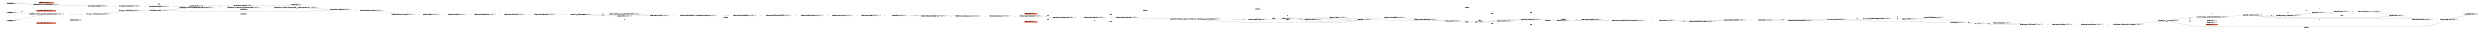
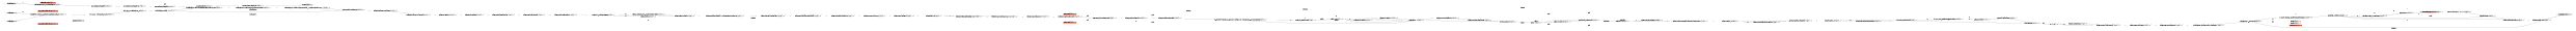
  digraph {
    rankdir=LR
    node [fillcolor=white shape=ellipse style=filled]
    edge [style=bold]
    n1 [label="Set<ChildTemplateResponse> childTemplatesSet = new HashSet<ChildTemplateResponse>()@@@81@@@['1', '1', '0']"]
    n2 [label="template.getHypervisorType() == HypervisorType.VMware@@@82@@@['1', '1', '0']" shape=diamond]
    n3 [label="templateResponse.setChildTemplates(childTemplatesSet)@@@93@@@['1', '1', '0']"]
    n4 [label="tmpl.getTemplateType() != TemplateType.ISODISK@@@85@@@['1', '1', '0']" shape=diamond]
    n5 [fillcolor=tomato label="VMTemplateVO tmpl@@@84@@@['0', '1', '0']" shape=box]
    n6 [label="childTemplates@@@83@@@['1', '0', '0']"]
    n7 [label="List<VMTemplateVO> childTemplates = _vmTemplateDao.listByParentTemplatetId(template.getId())@@@83@@@['1', '1', '0']"]
    n8 [label="childTemplates@@@84@@@['1', '1', '0']"]
    n9 [label="templateResponse.setObjectName(\"template\")@@@95@@@['1', '1', '0']"]
    n10 [label="templateResponse.setDynamicallyScalable(template.isDynamicallyScalable())@@@29@@@['1', '1', '0']"]
    n11 [label="templateResponse.setSshKeyEnabled(template.isEnableSshKey())@@@30@@@['1', '1', '0']"]
    n12 [label="templateResponse.setCrossZones(template.isCrossZones())@@@31@@@['1', '1', '0']"]
    n13 [label="response.setLocale(template.getLocale())@@@7@@@['0', '0', '1']"]
    n14 [label="response.setLastUpdatedOn(template.getLastUpdated())@@@8@@@['0', '0', '1']"]
    n15 [fillcolor=lightgray label="return response@@@9@@@['0', '0', '1']"]
    n16 [label="templateResponse.setFeatured(template.isFeatured())@@@26@@@['1', '1', '0']"]
    n17 [label="templateResponse.setExtractable(template.isExtractable() && !(template.getTemplateType() == TemplateType.SYSTEM))@@@27@@@['1', '1', '0']"]
    n18 [label="templateResponse.setPasswordEnabled(template.isEnablePassword())@@@28@@@['1', '1', '0']"]
    n19 [label="templateResponse.setRequiresHvm(template.isRequiresHvm())@@@80@@@['1', '1', '0']"]
    n20 [label="templateResponse.setDomainName(template.getDomainName())@@@41@@@['1', '1', '0']"]
    n21 [label="view == ResponseView.Full || template.getAccountId() == CallContext.current().getCallingAccount().getId() || template.getAccountType() == Account.ACCOUNT_TYPE_PROJECT@@@42@@@['1', '1', '0']" shape=diamond]
    n22 [label="templateResponse.setUrl(template.getUrl())@@@47@@@['0', '1', '0']"]
    n23 [label="template.getDataCenterId() > 0@@@49@@@['1', '1', '0']" shape=diamond]
    n24 [label="String templateStatus = getTemplateStatus(template)@@@43@@@['1', '1', '0']"]
    n25 [label="templateStatus != null@@@44@@@['1', '1', '0']" shape=diamond]
    n26 [label="templateResponse.setReady(true)@@@21@@@['1', '1', '0']"]
    n27 [label="childTemplatesSet.add(childTempl)@@@90@@@['1', '1', '0']"]
-   n28 [label="childTempl.setName(tmpl.getName())@@@88@@@['1', '1', '0']"]
+   n28 [fillcolor=tomato label="childTempl.setName(tmpl.getName())@@@88@@@['1', '1', '0']"]
    n29 [label="childTempl.setSize(Math.round(tmpl.getSize() / (1024 * 1024 * 1024)))@@@89@@@['1', '1', '0']"]
    n30 [label="ChildTemplateResponse childTempl = new ChildTemplateResponse()@@@86@@@['1', '1', '0']"]
    n31 [label="childTempl.setId(tmpl.getUuid())@@@87@@@['1', '1', '0']"]
    n32 [fillcolor=tomato label="QuotaEmailTemplatesVO template@@@2@@@['0', '0', '1']" shape=box]
    n33 [label="templateResponse.setOsTypeId(template.getGuestOSUuid())@@@37@@@['1', '1', '0']"]
    n34 [label="templateResponse.setOsTypeName(template.getGuestOSName())@@@38@@@['1', '1', '0']"]
    n35 [label="ApiResponseHelper.populateOwner(templateResponse,template)@@@39@@@['1', '1', '0']"]
    n36 [label="templateResponse.setStatus(templateStatus)@@@45@@@['1', '1', '0']"]
    n37 [label="Long templateSize = template.getSize()@@@53@@@['1', '1', '0']"]
    n38 [label="templateResponse.setZoneId(template.getDataCenterUuid())@@@50@@@['1', '1', '0']"]
    n39 [label="templateResponse.setZoneName(template.getDataCenterName())@@@51@@@['1', '1', '0']"]
    n40 [fillcolor=lightgray label="return templateResponse@@@96@@@['1', '1', '0']"]
    n41 [label="templateResponse.setReady(template.getState() == ObjectInDataStoreStateMachine.State.Ready)@@@24@@@['1', '1', '0']"]
    n42 [label="template.getFormat() == Storage.ImageFormat.BAREMETAL@@@20@@@['1', '1', '0']" shape=diamond]
    n43 [fillcolor=lightgray label="newTemplateResponse['1', '0', '0']" shape=diamond]
    n44 [fillcolor=tomato label="TemplateJoinVO template@@@2@@@['1', '0', '0']" shape=box]
    n45 [label="List<TemplateDataStoreVO> templatesInStore = _templateStoreDao.listByTemplateNotBypassed(template.getId())@@@3@@@['1', '1', '0']"]
    n46 [fillcolor=tomato label="EnumSet<ApiConstants.DomainDetails> detailsView@@@2@@@['1', '0', '0']" shape=box]
    n47 [label="setDeployAsIsDetails(template,templateResponse)@@@72@@@['1', '1', '0']"]
    n48 [label="addTagInformation(template,templateResponse)@@@76@@@['1', '1', '0']"]
    n49 [fillcolor=tomato label="TemplateJoinVO template@@@2@@@['1', '1', '0']" shape=box]
    n50 [label="List<Map<String,String>> downloadProgressDetails = new ArrayList()@@@4@@@['1', '1', '0']"]
    n51 [label="downloadDetailInImageStores.put(\"datastore\",dataStoreDao.findById(templateInStore.getDataStoreId()).getName())@@@8@@@['1', '1', '0']"]
    n52 [label="downloadDetailInImageStores.put(\"downloadPercent\",Integer.toString(templateInStore.getDownloadPercent()))@@@9@@@['1', '1', '0']"]
    n53 [label="downloadDetailInImageStores.put(\"downloadState\",(templateInStore.getDownloadState() != null? templateInStore.getDownloadState().toString(): \"\"))@@@10@@@['1', '1', '0']"]
    n54 [label="templateResponse.setId(template.getUuid())@@@15@@@['1', '1', '0']"]
    n55 [label="templateResponse.setName(template.getName())@@@16@@@['1', '1', '0']"]
    n56 [label="templateResponse.setDisplayText(template.getDisplayText())@@@17@@@['1', '1', '0']"]
    n57 [label="long tag_id = template.getTagId()@@@74@@@['1', '1', '0']"]
    n58 [label="templateResponse.setDirectDownload(template.isDirectDownload())@@@78@@@['1', '1', '0']"]
    n59 [label="templateResponse.setDomainId(template.getDomainUuid())@@@40@@@['1', '1', '0']"]
    n60 [label="response.setTemplateSubject(template.getTemplateSubject())@@@5@@@['0', '0', '1']"]
    n61 [label="response.setTemplateText(template.getTemplateBody())@@@6@@@['0', '0', '1']"]
    n62 [label="HashMap<String,String> downloadDetailInImageStores = null@@@5@@@['1', '1', '0']"]
    n63 [label="templateResponse.setDownloadProgress(downloadProgressDetails)@@@14@@@['1', '1', '0']"]
    n64 [label="downloadDetailInImageStores = new HashMap<>()@@@7@@@['1', '1', '0']"]
    n65 [label="templateResponse.setPhysicalSize(templatePhysicalSize)@@@59@@@['1', '1', '0']"]
    n66 [label="templateResponse.setChecksum(DigestHelper.getHashValueFromChecksumValue(template.getChecksum()))@@@61@@@['1', '1', '0']"]
    n67 [label="template.getSourceTemplateId() != null@@@62@@@['1', '1', '0']" shape=diamond]
    n68 [label="downloadProgressDetails.add(downloadDetailInImageStores)@@@11@@@['1', '1', '0']"]
    n69 [label="templateResponse.setPublic(template.isPublicTemplate())@@@18@@@['1', '1', '0']"]
    n70 [label="templateResponse.setCreated(template.getCreatedOnStore())@@@19@@@['1', '1', '0']"]
    n71 [label="tag_id > 0@@@75@@@['1', '1', '0']" shape=diamond]
    n72 [label="templateResponse.setFormat(template.getFormat())@@@32@@@['1', '1', '0']"]
    n73 [label="template.getTemplateType() != null@@@33@@@['1', '1', '0']" shape=diamond]
    n74 [label="TemplateResponse templateResponse = new TemplateResponse()@@@13@@@['1', '1', '0']"]
    n75 [fillcolor=lightgray label="ResponseView view@@@2@@@['0', '1', '0']" shape=box]
    n76 [label="template.getParentTemplateId() != null@@@66@@@['1', '1', '0']" shape=diamond]
    n77 [label="templateResponse.setParentTemplateId(template.getParentTemplateUuid())@@@67@@@['1', '1', '0']"]
    n78 [label="detailsView.contains(ApiConstants.DomainDetails.all)@@@69@@@['1', '1', '0']" shape=diamond]
    n79 [label="templateResponse.setDetails(details)@@@71@@@['1', '1', '0']"]
    n80 [label="Map<String,String> details = _templateDetailsDao.listDetailsKeyPairs(template.getId())@@@70@@@['1', '1', '0']"]
    n81 [label="templateResponse.setDeployAsIs(template.isDeployAsIs())@@@79@@@['1', '1', '0']"]
    n82 [label="templateSize > 0@@@54@@@['1', '1', '0']" shape=diamond]
    n83 [label="templateResponse.setSize(templateSize)@@@55@@@['1', '1', '0']"]
    n84 [label="templateResponse.setTemplateType(template.getTemplateType().toString())@@@34@@@['1', '1', '0']"]
    n85 [label="templateResponse.setHypervisor(template.getHypervisorType().toString())@@@36@@@['1', '1', '0']"]
    n86 [fillcolor=lightgray label="newTemplateResponse['0', '1', '0']" shape=diamond]
    n87 [fillcolor=tomato label="EnumSet<ApiConstants.DomainDetails> detailsView@@@2@@@['0', '1', '0']" shape=box]
    n88 [label="Long templatePhysicalSize = template.getPhysicalSize()@@@57@@@['1', '1', '0']"]
    n89 [label="templatePhysicalSize > 0@@@58@@@['1', '1', '0']" shape=diamond]
    n90 [label="templateResponse.setSourceTemplateId(template.getSourceTemplateUuid())@@@63@@@['1', '1', '0']"]
    n91 [label="templateResponse.setTemplateTag(template.getTemplateTag())@@@65@@@['1', '1', '0']"]
    n92 [label="QuotaEmailTemplateResponse response = new QuotaEmailTemplateResponse()@@@3@@@['0', '0', '1']"]
    n93 [label="response.setTemplateType(template.getTemplateName())@@@4@@@['0', '0', '1']"]
    n94 [fillcolor=lightgray label="createQuotaEmailResponse['0', '0', '1']" shape=diamond]
    n1 -> n2
    n1 -> n3 [label=childTemplatesSet style=solid]
    n2 -> n3 [label=true style=dotted]
    n2 -> n4 [label=true style=dotted]
    n2 -> n5 [label=true style=dotted]
    n2 -> n6 [label=true style=dotted]
    n2 -> n7
    n2 -> n7 [label=true style=dotted]
    n2 -> n8 [label=true style=dotted]
    n2 -> n9
    n3 -> n9
    n4 -> n3
    n4 -> n27 [label=true style=dotted]
    n4 -> n28 [label=true style=dotted]
    n4 -> n29 [label=true style=dotted]
    n4 -> n30
    n4 -> n30 [label=true style=dotted]
    n4 -> n31 [label=true style=dotted]
    n7 -> n4
    n9 -> n40
    n10 -> n11
    n11 -> n12
    n12 -> n72
    n13 -> n14
    n14 -> n15
    n16 -> n17
    n17 -> n18
    n18 -> n10
    n19 -> n1
    n20 -> n21
    n21 -> n22 [label=true style=dotted]
    n21 -> n23
    n21 -> n24
    n21 -> n24 [label=true style=dotted]
    n21 -> n25 [label=true style=dotted]
    n22 -> n23
    n23 -> n37
    n23 -> n38 [label=true style=dotted]
    n23 -> n38
    n23 -> n39 [label=true style=dotted]
    n24 -> n25 [label=templateStatus style=solid]
    n24 -> n25
    n24 -> n36 [label=templateStatus style=solid]
    n25 -> n22
    n25 -> n23
    n25 -> n36 [label=true style=dotted]
    n25 -> n36
    n26 -> n16
    n27 -> n3
    n27 -> n4
    n28 -> n29
    n29 -> n27
    n30 -> n27 [label=childTempl style=solid]
    n30 -> n31
    n31 -> n28
    n33 -> n34
    n34 -> n35
    n35 -> n59
    n36 -> n22
    n36 -> n23
    n37 -> n82
    n37 -> n82 [label=templateSize style=solid]
    n37 -> n83 [label=templateSize style=solid]
    n38 -> n39
    n39 -> n37
    n41 -> n16
    n42 -> n26
    n42 -> n26 [label=true style=dotted]
    n42 -> n41 [label=false style=dotted]
    n42 -> n41
    n43 -> n44 [label=true style=dotted]
    n43 -> n45
    n43 -> n46 [label=true style=dotted]
    n44 -> n24 [label=template style=solid]
    n44 -> n35 [label=template style=solid]
    n44 -> n47 [label=template style=solid]
    n44 -> n48 [label=template style=solid]
    n45 -> n50
    n47 -> n57
    n48 -> n58
    n49 -> n21 [label=view style=solid]
    n49 -> n24 [label=template style=solid]
    n49 -> n35 [label=template style=solid]
    n49 -> n47 [label=template style=solid]
    n49 -> n48 [label=template style=solid]
    n50 -> n62
    n50 -> n63 [label=downloadProgressDetails style=solid]
    n51 -> n52
    n52 -> n53
    n53 -> n68
    n54 -> n55
    n55 -> n56
    n56 -> n69
    n57 -> n71 [label=tag_id style=solid]
    n57 -> n71
    n58 -> n81
    n59 -> n20
    n60 -> n61
    n61 -> n13
    n62 -> n64
    n63 -> n54
    n64 -> n51
    n64 -> n68 [label=downloadDetailInImageStores style=solid]
    n65 -> n66
    n66 -> n67
    n67 -> n90
    n67 -> n90 [label=true style=dotted]
    n67 -> n91
    n68 -> n64
    n68 -> n74
    n69 -> n70
    n70 -> n42
    n71 -> n48
    n71 -> n48 [label=true style=dotted]
    n71 -> n58
    n72 -> n73
    n73 -> n84
    n73 -> n84 [label=true style=dotted]
    n73 -> n85
    n74 -> n35 [label=templateResponse style=solid]
    n74 -> n40 [label=templateResponse style=solid]
    n74 -> n47 [label=templateResponse style=solid]
    n74 -> n48 [label=templateResponse style=solid]
    n74 -> n63
    n75 -> n21 [label=view style=solid]
    n76 -> n77 [label=true style=dotted]
    n76 -> n77
    n76 -> n78
    n77 -> n78
    n78 -> n47 [label=true style=dotted]
    n78 -> n57
    n78 -> n79 [label=true style=dotted]
    n78 -> n80
    n78 -> n80 [label=true style=dotted]
    n79 -> n47
    n80 -> n79
    n80 -> n79 [label=details style=solid]
    n81 -> n19
    n82 -> n83 [label=true style=dotted]
    n82 -> n83
    n82 -> n88
    n83 -> n88
    n84 -> n85
    n85 -> n33
    n86 -> n45
    n86 -> n49 [label=true style=dotted]
    n86 -> n75 [label=true style=dotted]
    n86 -> n87 [label=true style=dotted]
    n88 -> n65 [label=templatePhysicalSize style=solid]
    n88 -> n89
    n88 -> n89 [label=templatePhysicalSize style=solid]
    n89 -> n65 [label=true style=dotted]
    n89 -> n65
    n89 -> n66
    n90 -> n91
    n91 -> n76
    n92 -> n15 [label=response style=solid]
    n92 -> n93
    n93 -> n60
    n94 -> n32 [label=true style=dotted]
    n94 -> n92
  }
